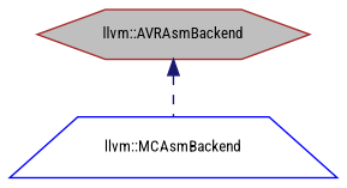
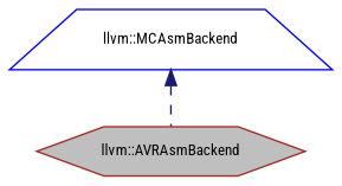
  digraph {
    fontname="Roboto Condensed"
    node [fontname="Roboto Condensed" fontsize=10]
    n1 [color=brown fillcolor=grey75 fontcolor=black height=0.2 label="llvm::AVRAsmBackend" shape=hexagon style=filled width=0.4]
    n2 [color=blue height=0.2 label="llvm::MCAsmBackend" shape=trapezium width=0.4]
-   n1 -> n2 [color=midnightblue dir=back fontname="Roboto Condensed" fontsize=10 labelfontname=Helvetica labelfontsize=10 style=dashed]
+   n2 -> n1 [color=midnightblue dir=back fontname="Roboto Condensed" fontsize=10 labelfontname=Helvetica labelfontsize=10 style=dashed]
  }
